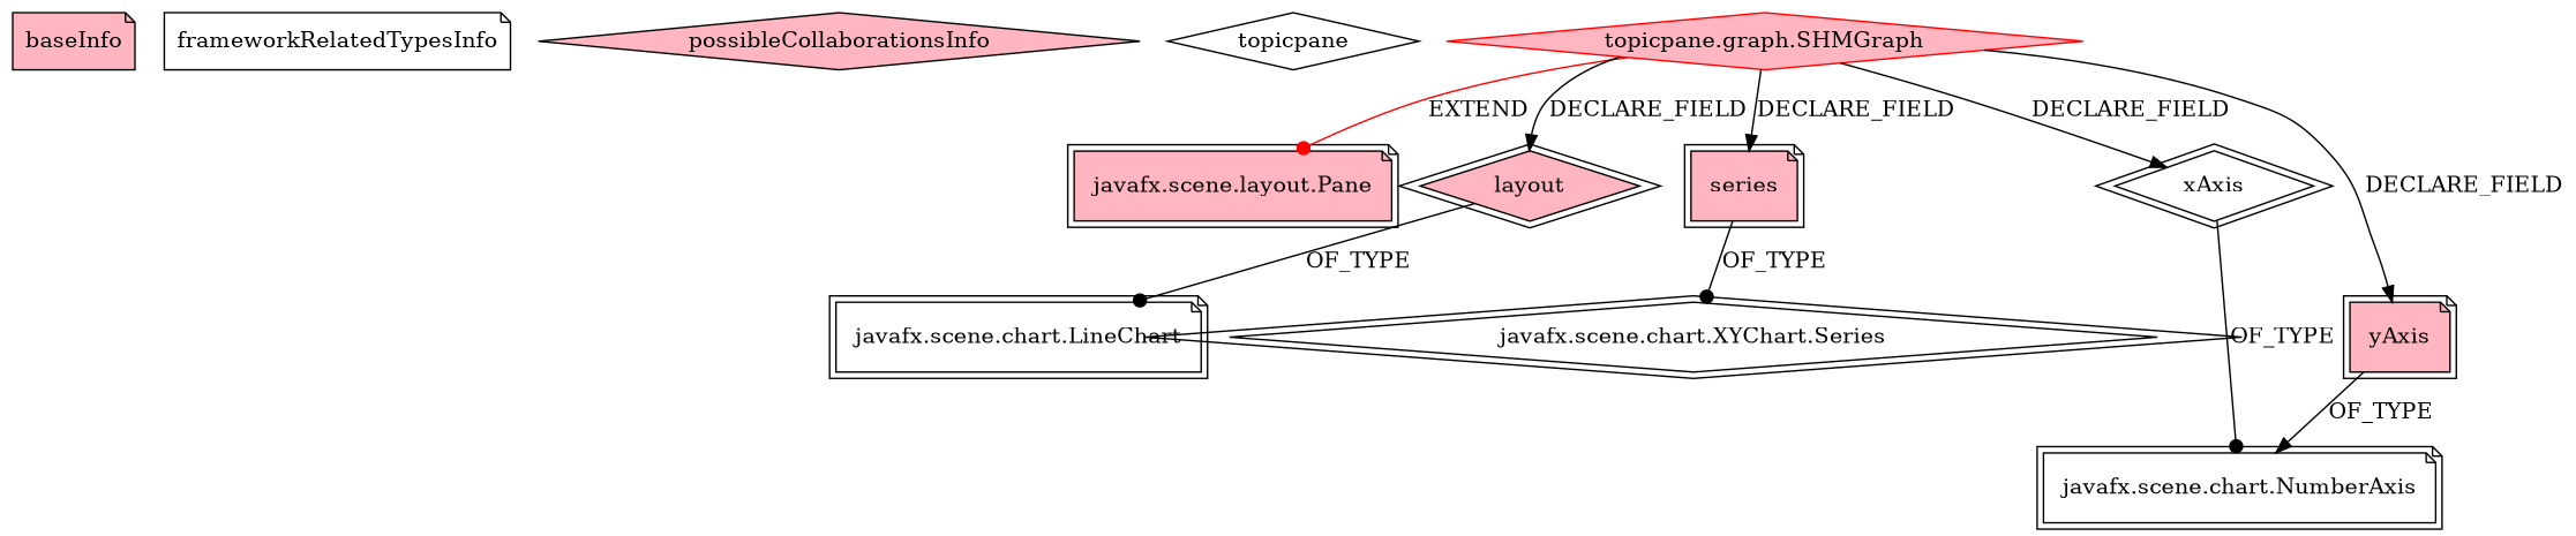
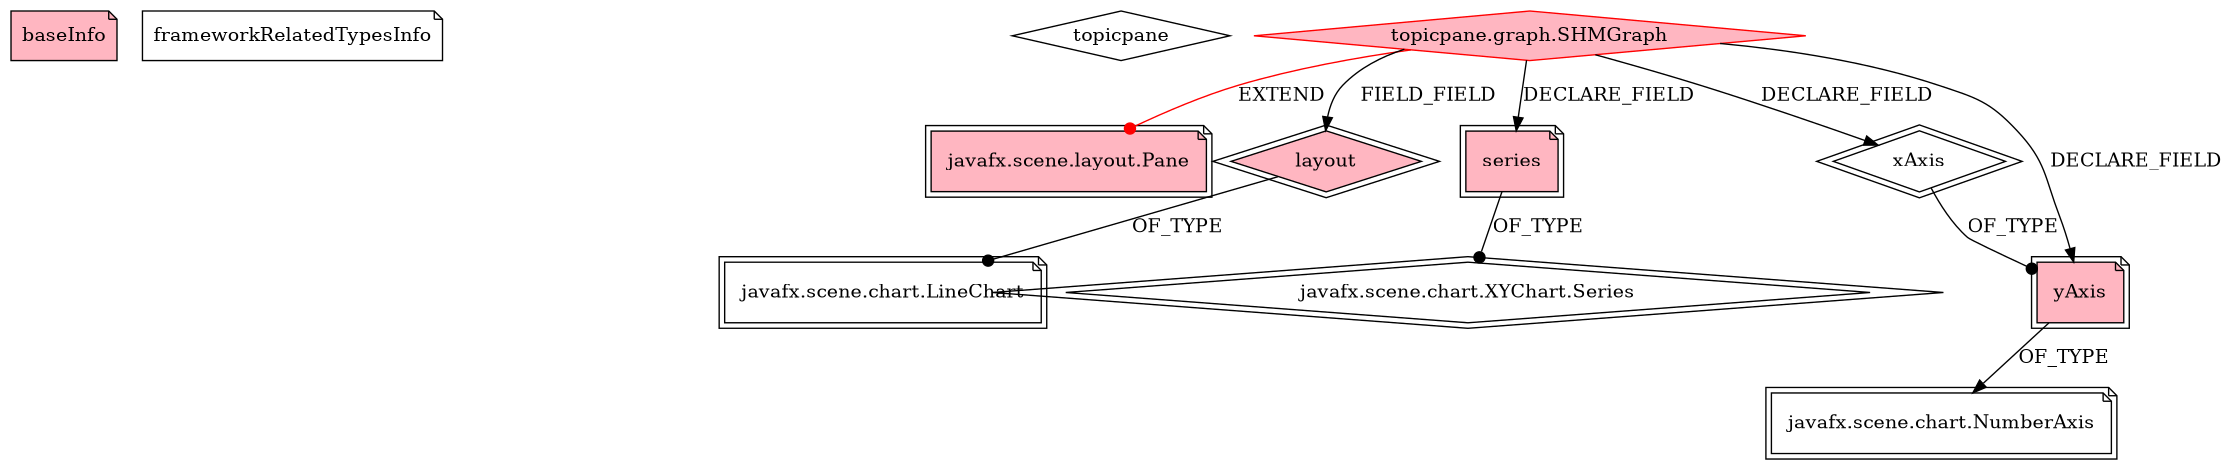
  digraph {
    node [fillcolor=lightpink shape=note style=filled isFrameworkType=true peripheries=2]
    edge [arrowhead=normal]
    baseInfo [category=extension_graph graphId=2301 isAnonymous=false possibleRelation=false isFrameworkType="" peripheries=""]
    frameworkRelatedTypesInfo [0="javafx.scene.layout.Pane" fillcolor=white isFrameworkType="" peripheries=""]
-   possibleCollaborationsInfo [shape=diamond isFrameworkType="" peripheries=""]
    n4 [contextSignature=SHMGraph filePath="/cmd802-projectmain/projectmain-master/GroupProject/src/topicpane/graph/SHMGraph.java" fillcolor=white graphId=2301 label=topicpane projectName="cmd802-projectmain" shape=diamond isFrameworkType="" peripheries=""]
    n5 [color=red isFrameworkType=false label="topicpane.graph.SHMGraph" shape=diamond vertexType=ROOT_CLIENT_CLASS_DECLARATION peripheries=""]
    n6 [label="javafx.scene.layout.Pane" vertexType=FRAMEWORK_CLASS_TYPE]
    n7 [label=layout shape=diamond vertexType=FIELD_DECLARATION]
    n8 [label=series vertexType=FIELD_DECLARATION]
    n9 [fillcolor=white label=xAxis shape=diamond vertexType=FIELD_DECLARATION]
    n10 [label=yAxis vertexType=FIELD_DECLARATION]
    n11 [fillcolor=white label="javafx.scene.chart.LineChart" vertexType=FRAMEWORK_CLASS_TYPE]
    n12 [fillcolor=white label="javafx.scene.chart.XYChart.Series" shape=diamond vertexType=FRAMEWORK_CLASS_TYPE]
    n13 [fillcolor=white label="javafx.scene.chart.NumberAxis" vertexType=FRAMEWORK_CLASS_TYPE]
    n5 -> n6 [arrowhead=dot color=red label=EXTEND]
-   n5 -> n7 [label=DECLARE_FIELD]
+   n5 -> n7 [label=FIELD_FIELD]
    n5 -> n8 [label=DECLARE_FIELD]
    n5 -> n9 [label=DECLARE_FIELD]
    n5 -> n10 [label=DECLARE_FIELD]
    n7 -> n11 [arrowhead=dot label=OF_TYPE]
    n8 -> n12 [arrowhead=dot label=OF_TYPE]
-   n9 -> n13 [arrowhead=dot label=OF_TYPE]
+   n9 -> n10 [arrowhead=dot label=OF_TYPE]
    n10 -> n13 [label=OF_TYPE]
  }
